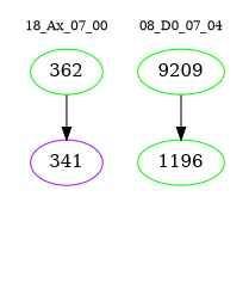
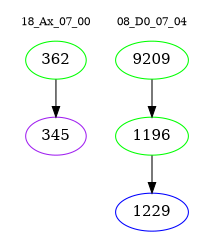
  digraph {
    node [color=green]
    edge [color=black]
    n1 [label=362]
-   n2 [color=purple label=341]
+   n2 [color=purple label=345]
    n3 [label=9209]
    n4 [label=1196]
+   n5 [color=blue label=1229]
    subgraph cluster_1 {
      color=white
      fontsize=10
      label="18_Ax_07_00"
      n1
      n2
    }
    subgraph cluster_2 {
      color=white
      fontsize=10
      label="08_D0_07_04"
      n3
      n4
+     n5
    }
    n1 -> n2
    n3 -> n4
+   n4 -> n5
  }
